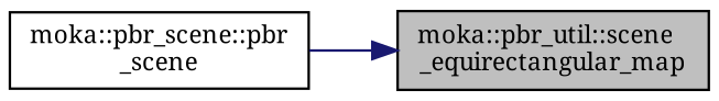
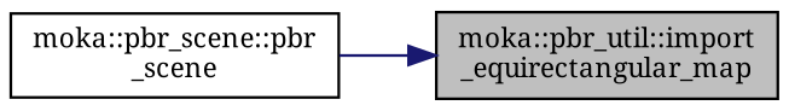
  digraph {
    rankdir=RL
    fontname="Noto Serif"
    node [color=black fontname="Noto Serif" fontsize=10 shape=record style=filled]
-   n1 [fillcolor=grey75 fontcolor=black height=0.2 label="moka::pbr_util::scene\l_equirectangular_map" width=0.4]
+   n1 [fillcolor=grey75 fontcolor=black height=0.2 label="moka::pbr_util::import\l_equirectangular_map" width=0.4]
    n2 [fillcolor=white height=0.2 label="moka::pbr_scene::pbr\l_scene" width=0.4]
    n1 -> n2 [color=midnightblue dir=back fontname="Noto Serif" fontsize=10 labelfontname=Helvetica labelfontsize=10 style=solid]
  }
